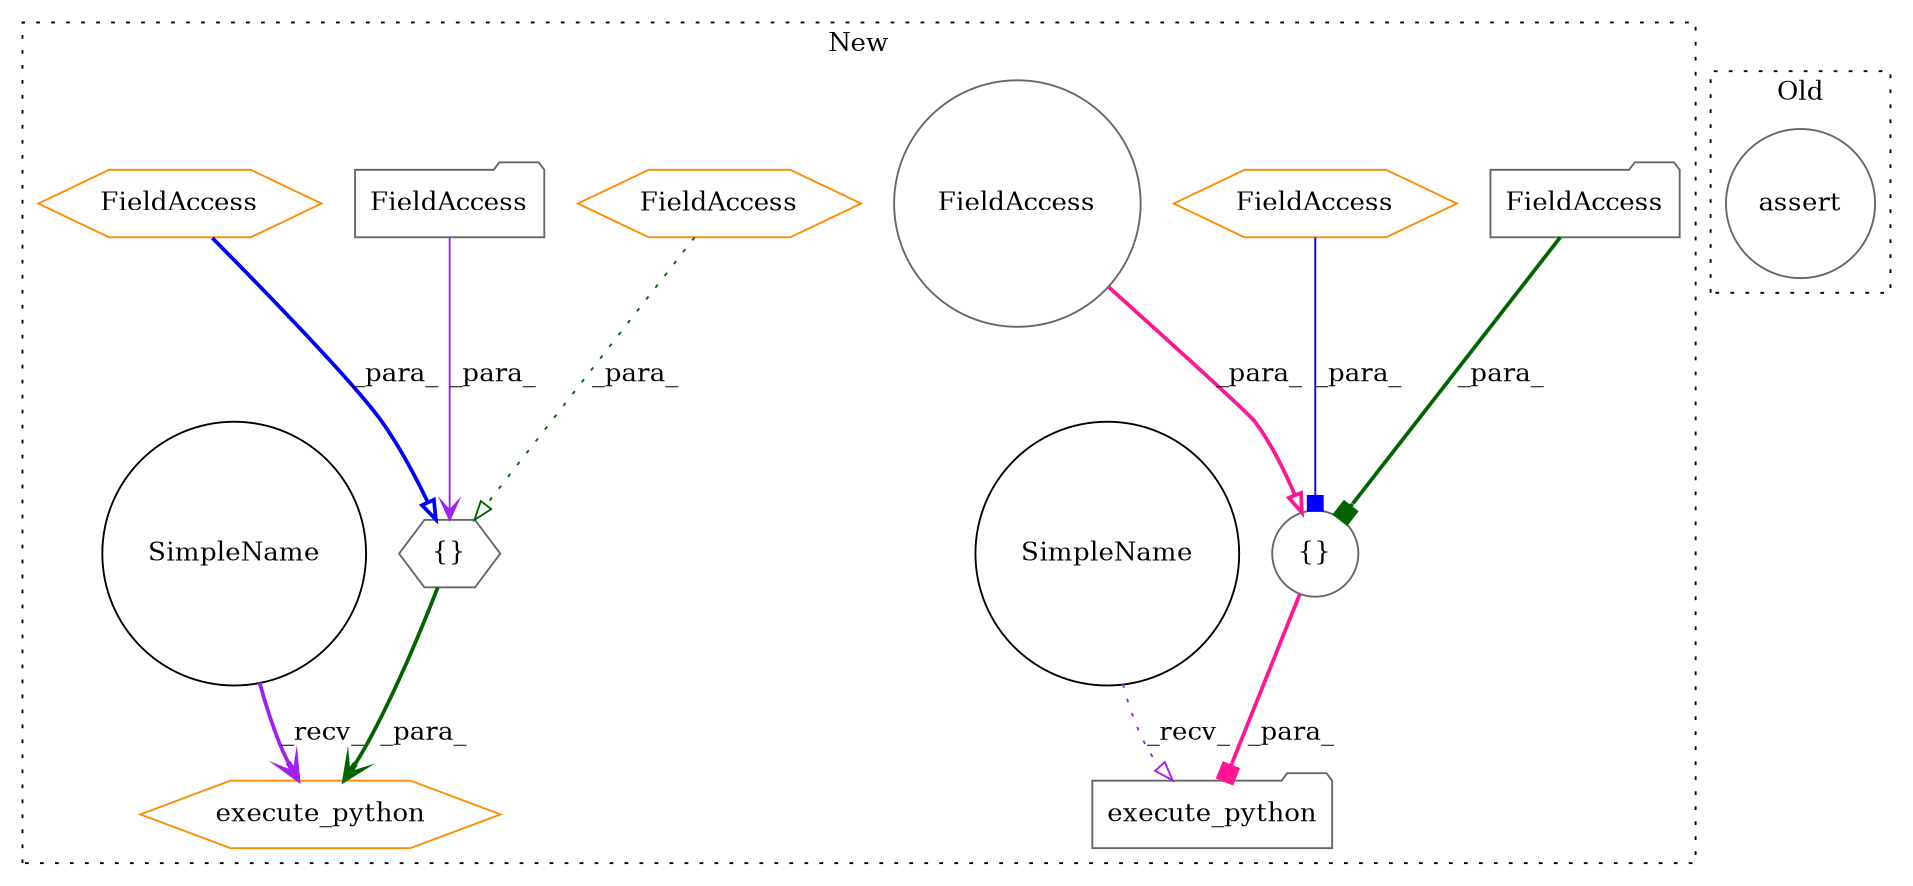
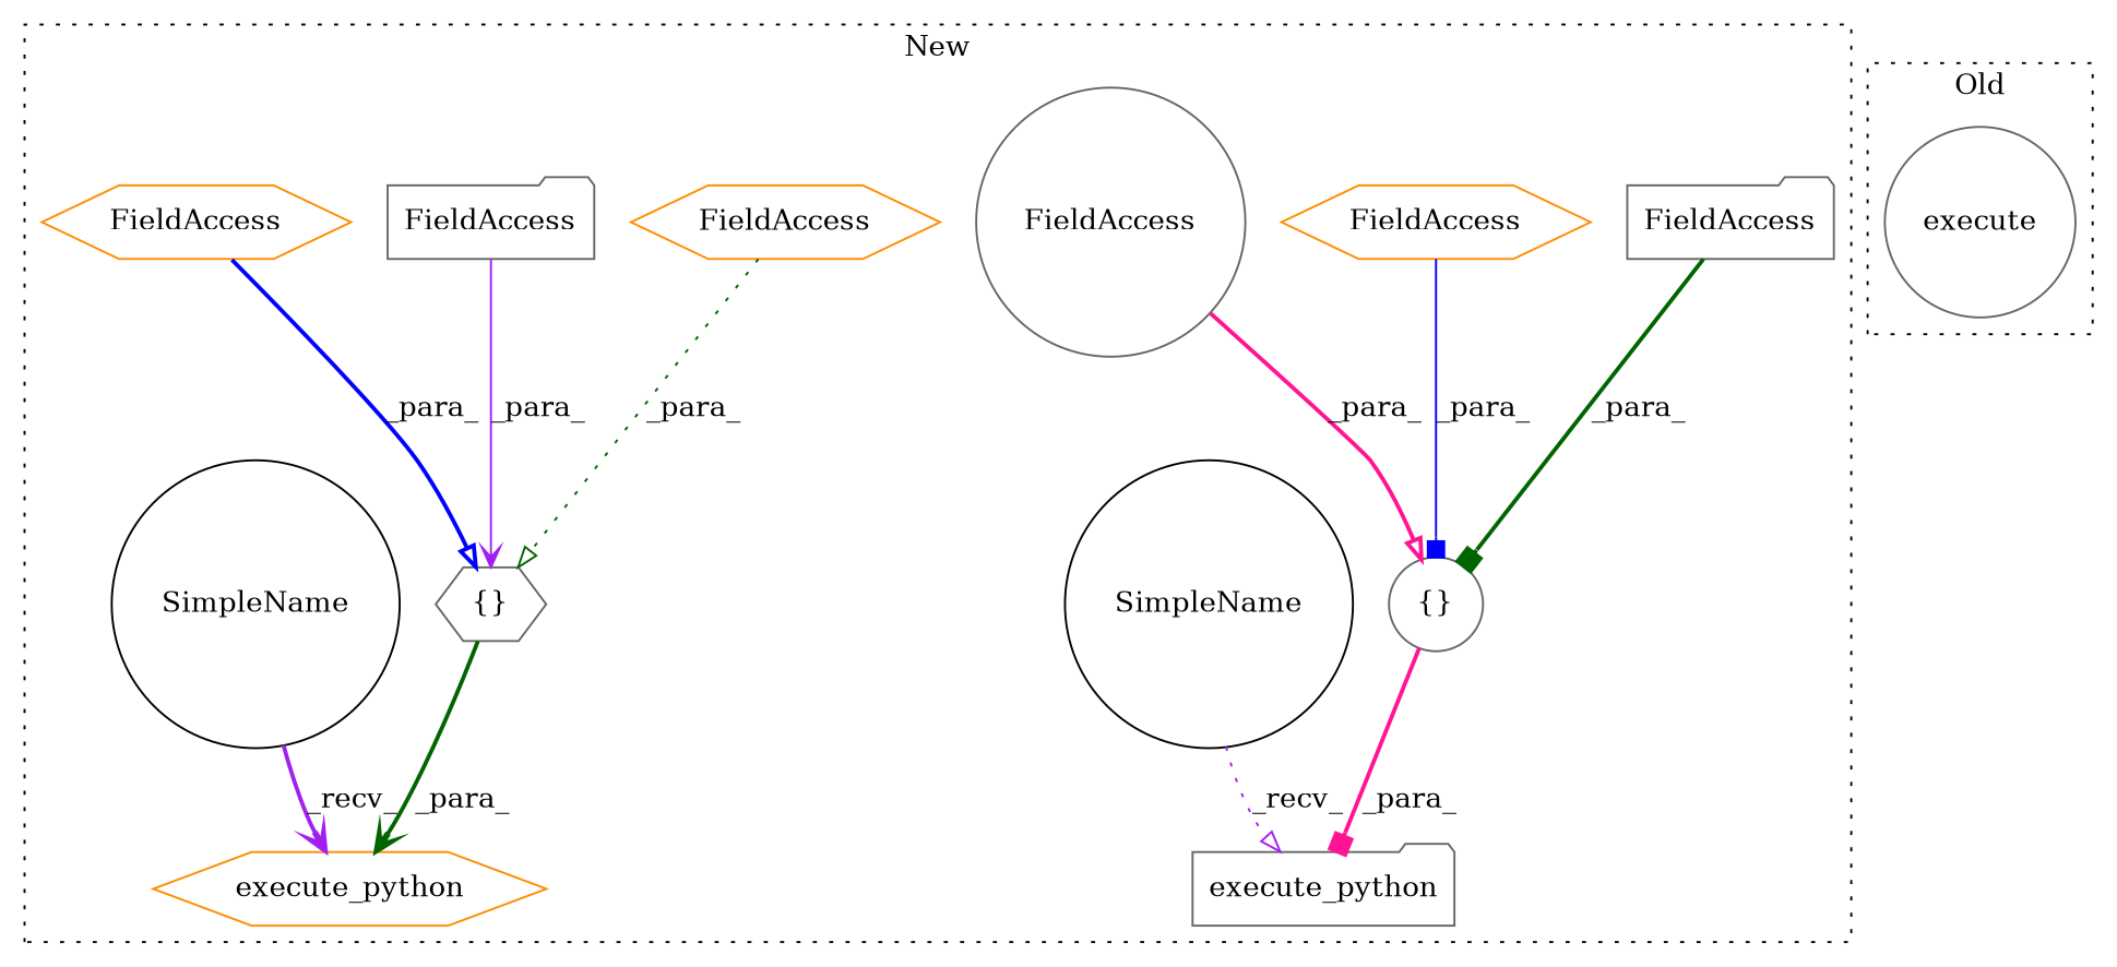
  digraph {
    node [a=22 l=7 shape=hexagon color=gray40]
    edge [color=darkgreen style=bold arrowhead=onormal]
    n1 [a=32 l="15,1" label=execute_python s="8413,8483" color=darkorange]
    n2 [a=4 l="1,1" label="{}" s="8437,8482"]
    n3 [l=15 label=FieldAccess s=8450 color=darkorange]
    n4 [l=11 label=FieldAccess s=8438 shape=folder]
    n5 [l=16 label=FieldAccess s=8466 color=darkorange]
    n6 [a=32 l="15,1" label=execute_python s="8784,8854" shape=folder]
    n7 [a=4 l="1,1" label="{}" s="8808,8853" shape=circle]
    n8 [l=15 label=FieldAccess s=8821 shape=folder]
    n9 [l=16 label=FieldAccess s=8837 color=darkorange]
    n10 [l=11 label=FieldAccess s=8809 shape=circle]
    n11 [a=42 label=SimpleName s=8776 shape=circle color=black]
    n12 [a=42 label=SimpleName s=8405 shape=circle color=black]
-   n13 [a=6 label=assert s=9588 shape=circle]
+   n13 [a=6 label=execute s=9588 shape=circle]
    subgraph cluster_1 {
      label=New
      style=dotted
      n1
      n2
      n3
      n4
      n5
      n6
      n7
      n8
      n9
      n10
      n11
      n12
    }
    subgraph cluster_2 {
      label=Old
      style=dotted
      n13
    }
    n2 -> n1 [label=_para_ arrowhead=vee]
    n3 -> n2 [label=_para_ style=dotted]
    n4 -> n2 [label=_para_ color=purple style=solid arrowhead=vee]
    n5 -> n2 [label=_para_ color=blue]
    n7 -> n6 [label=_para_ color=deeppink arrowhead=box]
    n8 -> n7 [label=_para_ arrowhead=box]
    n9 -> n7 [label=_para_ color=blue style=solid arrowhead=box]
    n10 -> n7 [label=_para_ color=deeppink]
    n11 -> n6 [label=_recv_ color=purple style=dotted]
    n12 -> n1 [label=_recv_ color=purple arrowhead=vee]
  }
